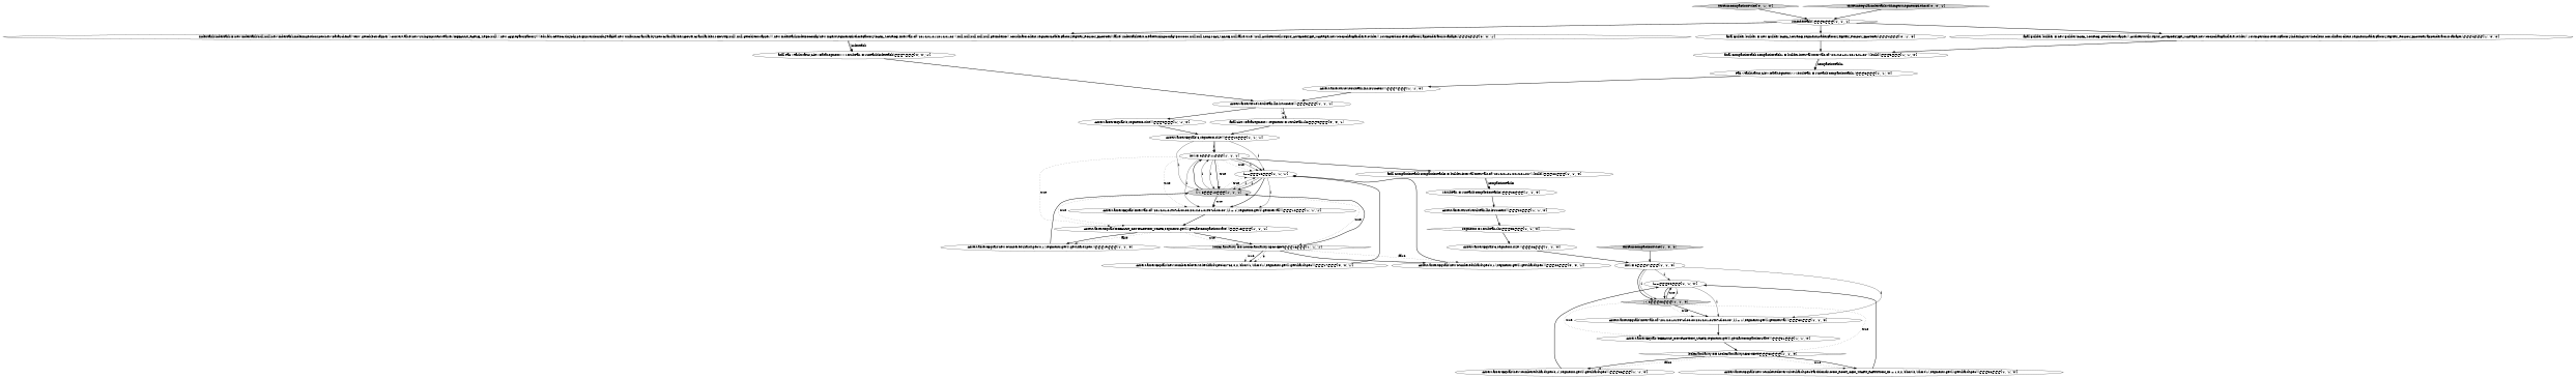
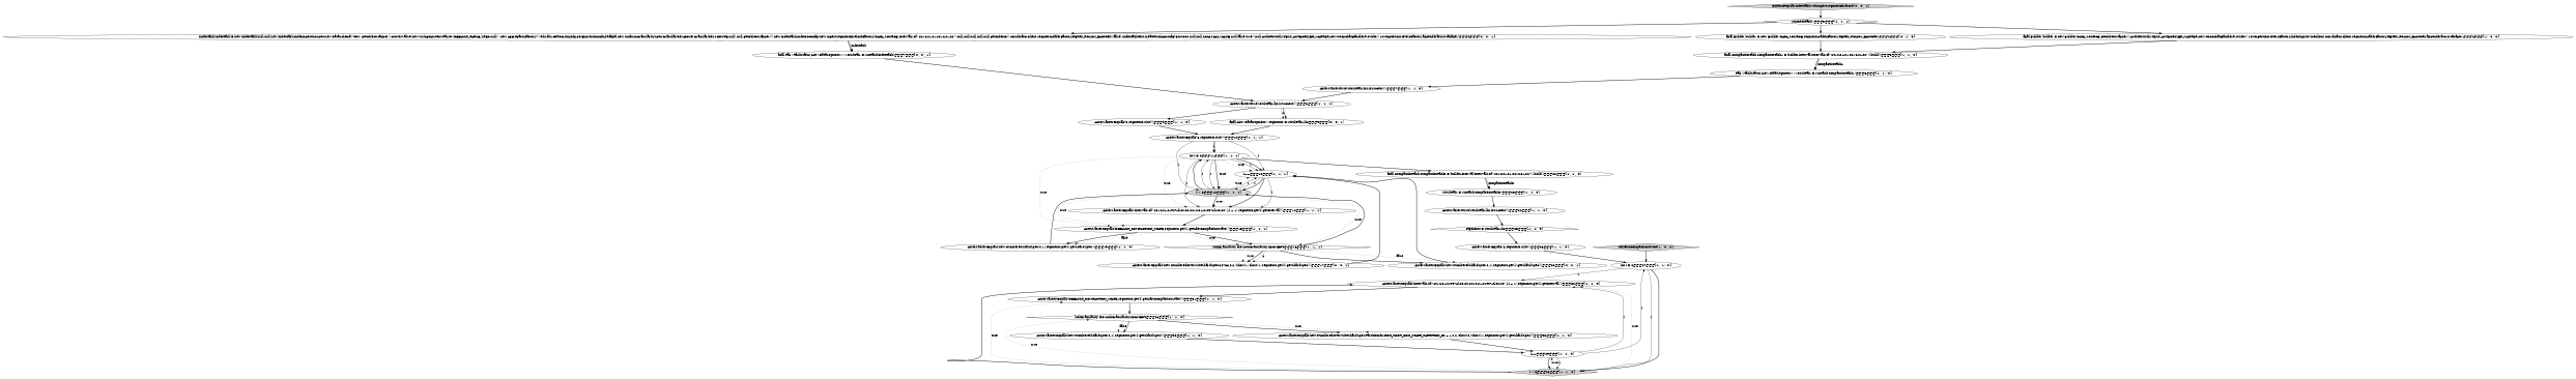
  digraph {
    node [fillcolor=white shape=ellipse style=filled]
    edge [style=bold]
    n1 [label="segments = resultPair.rhs@@@25@@@['1', '1', '0']" shape=diamond]
    n2 [label="Assert.assertEquals(3,segments.size())@@@26@@@['1', '1', '0']"]
    n3 [label="int i = 0@@@27@@@['1', '1', '0']"]
    n4 [label="Assert.assertTrue(resultPair.lhs.isSuccess())@@@7@@@['1', '1', '0']"]
    n5 [label="Assert.assertTrue(resultPair.lhs.isSuccess())@@@8@@@['1', '1', '1']"]
    n6 [label="Assert.assertEquals(3,segments.size())@@@9@@@['1', '1', '0']"]
    n7 [label="final List<DataSegment> segments = resultPair.rhs@@@9@@@['0', '0', '1']"]
    n8 [label="Pair<TaskStatus,List<DataSegment>> resultPair = runTask(compactionTask1)@@@6@@@['1', '1', '0']"]
    n9 [label="Assert.assertEquals(new NumberedShardSpec(0,1),segments.get(i).getShardSpec())@@@36@@@['1', '1', '0']"]
    n10 [label="i++@@@29@@@['1', '1', '0']"]
    n11 [label="Assert.assertEquals(Intervals.of(\"2014-01-01T0%d:00:00/2014-01-01T0%d:00:00\",i,i + 1),segments.get(i).getInterval())@@@30@@@['1', '1', '0']"]
    n12 [fillcolor=lightgray label="i < 3@@@28@@@['1', '1', '0']" shape=diamond]
    n13 [label="Assert.assertTrue(resultPair.lhs.isSuccess())@@@24@@@['1', '1', '0']"]
    n14 [label="Assert.assertEquals(DEFAULT_COMPACTION_STATE,segments.get(i).getLastCompactionState())@@@31@@@['1', '1', '0']"]
    n15 [label="lockGranularity == LockGranularity.SEGMENT@@@32@@@['1', '1', '0']" shape=diamond]
    n16 [label="IndexTask indexTask = new IndexTask(null,null,new IndexTask.IndexIngestionSpec(new DataSchema(\"test\",getObjectMapper().convertValue(new StringInputRowParser(DEFAULT_PARSE_SPEC,null),),new AggregatorFactory((((edu.fdu.CPPDG.tinypdg.pe.ExpressionInfo@9ff6ba,new UniformGranularitySpec(Granularities.HOUR,Granularities.MINUTE,null),null,getObjectMapper()),new IndexTask.IndexIOConfig(new IngestSegmentFirehoseFactory(DATA_SOURCE,Intervals.of(\"2014-01-01/2014-01-02\"),null,null,null,null,null,getIndexIO(),coordinatorClient,segmentLoaderFactory,RETRY_POLICY_FACTORY),false),IndexTaskTest.createTuningConfig(5000000,null,null,Long.MAX_VALUE,null,false,true)),null,AuthTestUtils.TEST_AUTHORIZER_MAPPER,new NoopChatHandlerProvider(),rowIngestionMetersFactory,appenderatorsManager)@@@4@@@['0', '0', '1']"]
    n17 [label="final Pair<TaskStatus,List<DataSegment>> resultPair = runTask(indexTask)@@@7@@@['0', '0', '1']"]
    n18 [label="i++@@@13@@@['1', '1', '1']"]
    n19 [fillcolor=lightgray label="i < 3@@@12@@@['1', '1', '1']"]
    n20 [label="Assert.assertEquals(Intervals.of(\"2014-01-01T0%d:00:00/2014-01-01T0%d:00:00\",i,i + 1),segments.get(i).getInterval())@@@14@@@['1', '1', '1']"]
    n21 [label="lockGranularity == LockGranularity.SEGMENT@@@16@@@['1', '1', '1']" shape=diamond]
    n22 [label="int i = 0@@@11@@@['1', '1', '1']"]
    n23 [label="Assert.assertEquals(DEFAULT_COMPACTION_STATE,segments.get(i).getLastCompactionState())@@@15@@@['1', '1', '1']"]
    n24 [label="runIndexTask()@@@3@@@['1', '1', '1']" shape=diamond]
    n25 [label="final Builder builder = new Builder(DATA_SOURCE,segmentLoaderFactory,RETRY_POLICY_FACTORY)@@@4@@@['0', '1', '0']"]
    n26 [label="final Builder builder = new Builder(DATA_SOURCE,getObjectMapper(),AuthTestUtils.TEST_AUTHORIZER_MAPPER,new NoopChatHandlerProvider(),rowIngestionMetersFactory,indexingServiceClient,coordinatorClient,segmentLoaderFactory,RETRY_POLICY_FACTORY,appenderatorsManager)@@@4@@@['1', '0', '0']"]
    n27 [label="final CompactionTask compactionTask1 = builder.interval(Intervals.of(\"2014-01-01/2014-01-02\")).build()@@@5@@@['1', '1', '0']"]
    n28 [label="Assert.assertEquals(new NumberedShardSpec(0,1),segments.get(i).getShardSpec())@@@20@@@['0', '0', '1']"]
    n29 [label="Assert.assertEquals(new NumberedOverwriteShardSpec(PartitionIds.NON_ROOT_GEN_START_PARTITION_ID + 1,0,2,(short)2,(short)1),segments.get(i).getShardSpec())@@@33@@@['1', '1', '0']"]
    n30 [label="Assert.assertEquals(3,segments.size())@@@10@@@['1', '1', '1']"]
    n31 [fillcolor=lightgray label="testRunCompactionTwice['1', '0', '0']" shape=diamond]
-   n32 [fillcolor=lightgray label="testRunCompactionTwice['0', '1', '0']" shape=diamond]
    n33 [label="Assert.assertEquals(new NumberedShardSpec(0,1),segments.get(i).getShardSpec())@@@19@@@['1', '1', '0']"]
    n34 [label="Assert.assertEquals(new NumberedOverwriteShardSpec(32768,0,2,(short)1,(short)1),segments.get(i).getShardSpec())@@@17@@@['0', '0', '1']"]
    n35 [label="resultPair = runTask(compactionTask2)@@@23@@@['1', '1', '0']"]
    n36 [label="final CompactionTask compactionTask2 = builder.interval(Intervals.of(\"2014-01-01/2014-01-02\")).build()@@@22@@@['1', '1', '0']"]
    n37 [fillcolor=lightgray label="testRunRegularIndexTaskWithIngestSegmentFirehose['0', '0', '1']" shape=diamond]
    n1 -> n2
    n2 -> n3
-   n3 -> n10 [label=i style=solid]
+   n10 -> n3 [label=i style=solid]
    n3 -> n11 [label=i style=solid]
    n3 -> n12 [label=i style=solid]
    n3 -> n12
    n4 -> n5
    n5 -> n6
    n5 -> n7 [label=0 style=dashed]
    n5 -> n7
    n6 -> n30
    n7 -> n30
    n8 -> n4
    n9 -> n10
    n10 -> n11 [label=i style=solid]
    n10 -> n12 [label=i style=solid]
    n10 -> n12
    n11 -> n14
-   n12 -> n10 [label=true]
+   n12 -> n10 [label=true style=dotted]
    n12 -> n11
    n12 -> n11 [label=true style=dotted]
    n12 -> n14 [label=true style=dotted]
    n12 -> n15 [label=true style=dotted]
    n13 -> n1
    n14 -> n15
    n15 -> n9 [label=false style=dotted]
    n15 -> n9
    n15 -> n29 [label=true style=dotted]
    n15 -> n29
    n16 -> n17
    n16 -> n17 [label=indexTask style=solid]
    n17 -> n5
    n18 -> n19 [label=i style=solid]
    n18 -> n19
    n18 -> n20 [label=i style=solid]
    n18 -> n20
    n19 -> n18 [label=true style=dotted]
    n19 -> n18 [label=i style=solid]
    n19 -> n20 [label=true style=dotted]
    n19 -> n20
    n19 -> n21 [label=true style=dotted]
    n19 -> n22
    n19 -> n22 [label=i style=solid]
    n19 -> n23 [label=true style=dotted]
    n20 -> n23
    n21 -> n19
    n21 -> n28
    n21 -> n28 [label=false style=dotted]
    n21 -> n34 [label=0 style=dashed]
    n21 -> n34 [label=true style=dotted]
    n21 -> n34
    n22 -> n18 [label=true style=dotted]
    n22 -> n18 [label=i style=solid]
    n22 -> n18
    n22 -> n19 [label=i style=solid]
    n22 -> n19 [label=true style=dotted]
    n22 -> n19
    n22 -> n20 [label=true style=dotted]
    n22 -> n20 [label=i style=solid]
    n22 -> n23 [label=true style=dotted]
    n22 -> n36
    n23 -> n21
    n23 -> n21 [label=true style=dotted]
    n23 -> n33 [label=false style=dotted]
    n23 -> n33
    n24 -> n16
    n24 -> n25
    n24 -> n26
    n25 -> n27
    n26 -> n27
    n27 -> n8
    n27 -> n8 [label=compactionTask1 style=solid]
    n28 -> n18
    n29 -> n10
    n30 -> n18 [label=i style=solid]
    n30 -> n19 [label=i style=solid]
    n30 -> n22 [label=i style=solid]
    n30 -> n22
    n31 -> n3
-   n32 -> n24
    n33 -> n19
    n34 -> n18
    n35 -> n13
    n36 -> n35 [label=compactionTask2 style=solid]
    n36 -> n35
    n37 -> n24
  }
